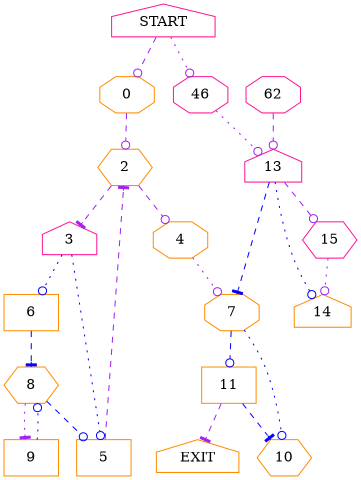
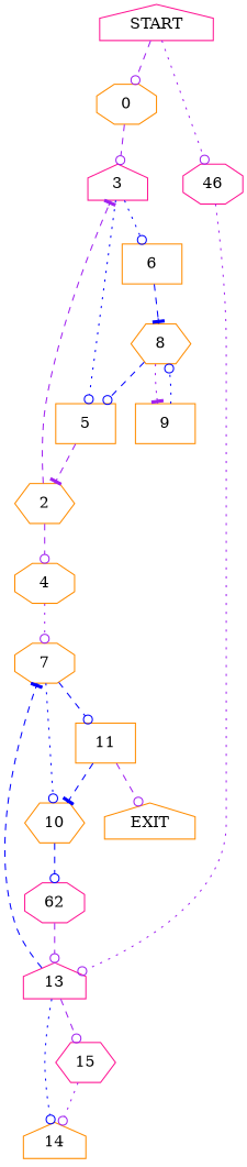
  digraph {
    node [color=darkorange shape=house]
    edge [arrowhead=odot color=purple style=dashed]
    n1 [color=deeppink label=START]
    n2 [label=0 shape=octagon]
    n3 [color=deeppink label=46 shape=octagon]
    2 [shape=hexagon]
    13 [color=deeppink]
    n6 [label=EXIT]
    3 [color=deeppink]
    4 [shape=octagon]
    5 [shape=box]
    6 [shape=box]
    7 [shape=octagon]
    8 [shape=hexagon]
    10 [shape=hexagon]
    11 [shape=box]
    9 [shape=box]
    n16 [color=deeppink label=62 shape=octagon]
    14
    15 [color=deeppink shape=hexagon]
    n1 -> n2
    n1 -> n3 [style=dotted]
-   n2 -> 2
+   n2 -> 3
    n3 -> 13 [style=dotted]
    2 -> 3 [arrowhead=tee]
    2 -> 4
    13 -> 7 [arrowhead=tee color=blue]
    13 -> 14 [color=blue style=dotted]
    13 -> 15
    3 -> 5 [color=blue style=dotted]
    3 -> 6 [color=blue style=dotted]
    4 -> 7 [style=dotted]
    5 -> 2 [arrowhead=tee]
    6 -> 8 [arrowhead=tee color=blue]
    7 -> 10 [color=blue style=dotted]
    7 -> 11 [color=blue]
    8 -> 5 [color=blue]
    8 -> 9 [arrowhead=tee style=dotted]
-   11 -> n6 [arrowhead=tee]
+   10 -> n16 [color=blue]
+   11 -> n6
    11 -> 10 [arrowhead=tee color=blue]
    9 -> 8 [color=blue style=dotted]
    n16 -> 13
    15 -> 14 [style=dotted]
  }
